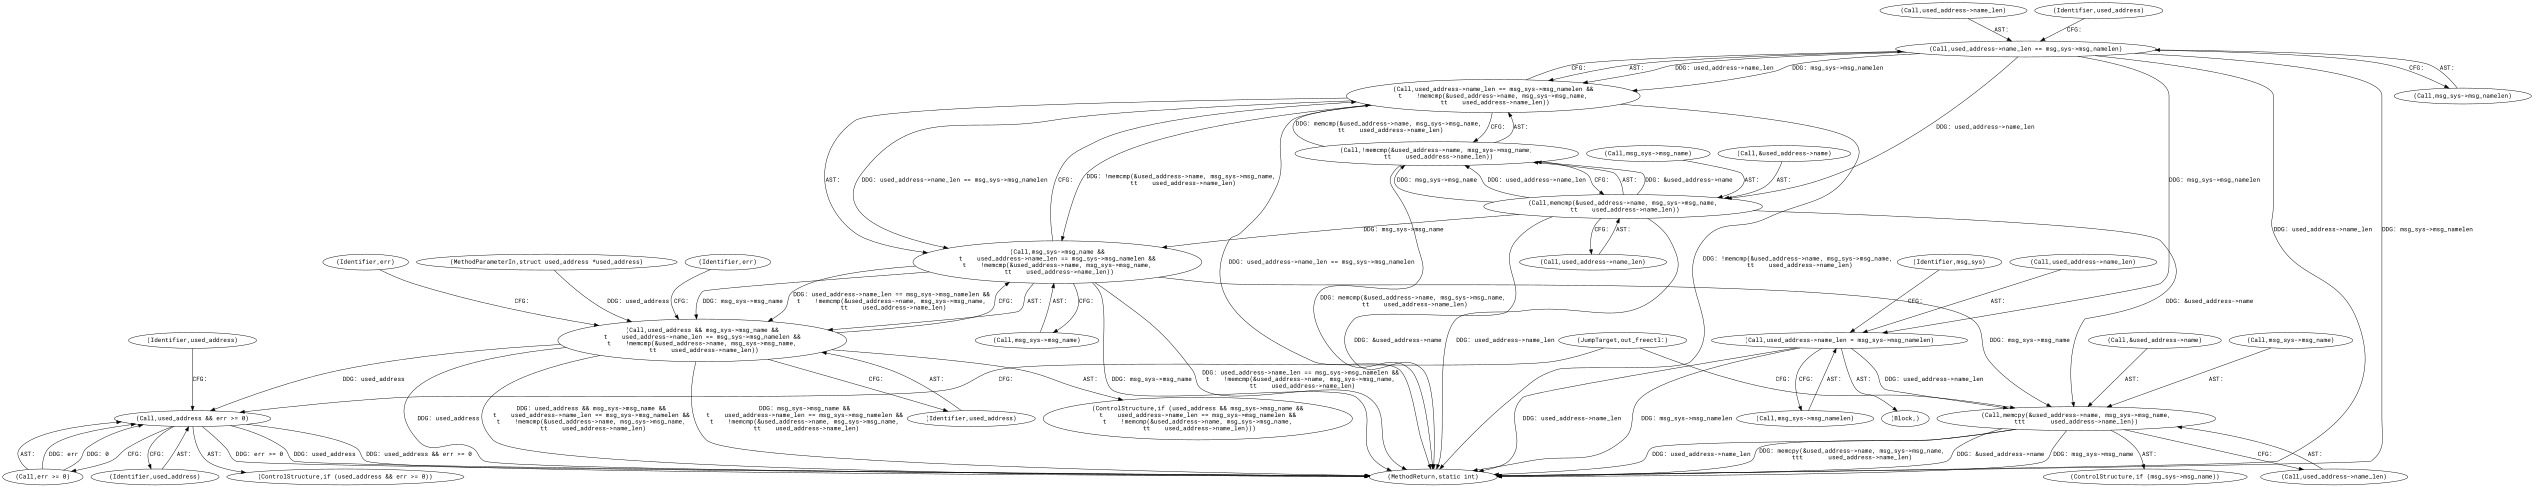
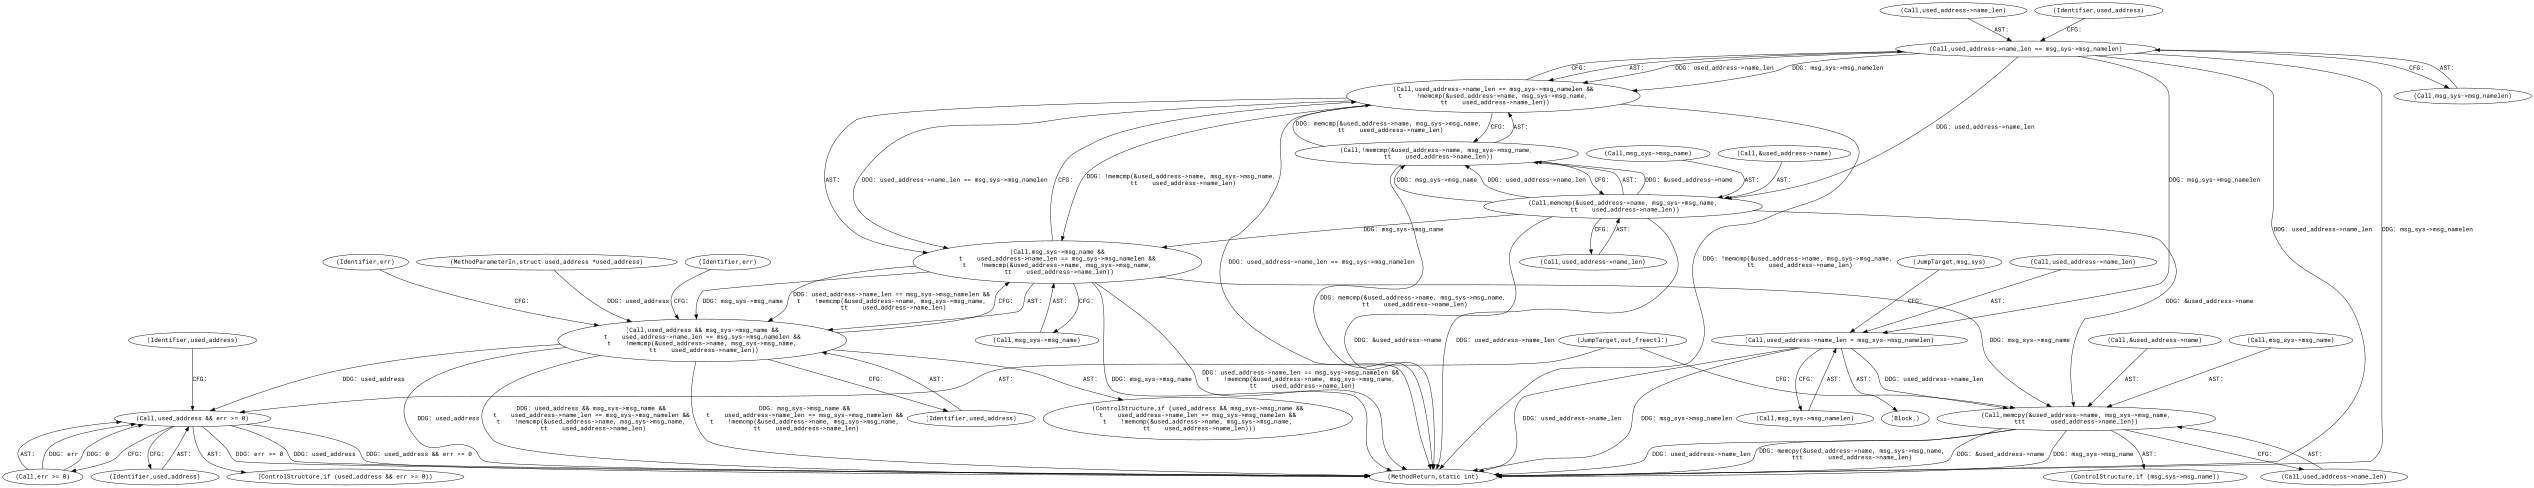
  digraph {
    fontname="Roboto Mono"
    node [fontname="Roboto Mono"]
    edge [fontname="Roboto Mono"]
    n1 [label="(Call,used_address->name_len == msg_sys->msg_namelen)"]
    n2 [label="(Call,used_address->name_len == msg_sys->msg_namelen &&\n\t    !memcmp(&used_address->name, msg_sys->msg_name,\n \t\t    used_address->name_len))"]
    n3 [label="(Call,memcmp(&used_address->name, msg_sys->msg_name,\n \t\t    used_address->name_len))"]
    n4 [label="(Call,used_address->name_len = msg_sys->msg_namelen)"]
    n5 [label="(MethodReturn,static int)"]
    n6 [label="(Call,msg_sys->msg_namelen)"]
    n7 [label="(Call,msg_sys->msg_name &&\n\t    used_address->name_len == msg_sys->msg_namelen &&\n\t    !memcmp(&used_address->name, msg_sys->msg_name,\n \t\t    used_address->name_len))"]
    n8 [label="(Call,!memcmp(&used_address->name, msg_sys->msg_name,\n \t\t    used_address->name_len))"]
    n9 [label="(Call,memcpy(&used_address->name, msg_sys->msg_name,\n\t\t\t       used_address->name_len))"]
    n10 [label="(Call,used_address->name_len)"]
    n11 [label="(Call,msg_sys->msg_namelen)"]
    n12 [label="(Block,)"]
    n13 [label="(Call,used_address && msg_sys->msg_name &&\n\t    used_address->name_len == msg_sys->msg_namelen &&\n\t    !memcmp(&used_address->name, msg_sys->msg_name,\n \t\t    used_address->name_len))"]
    n14 [label="(Call,msg_sys->msg_name)"]
    n15 [label="(Call,used_address && err >= 0)"]
    n16 [label="(Identifier,used_address)"]
    n17 [label="(ControlStructure,if (used_address && msg_sys->msg_name &&\n\t    used_address->name_len == msg_sys->msg_namelen &&\n\t    !memcmp(&used_address->name, msg_sys->msg_name,\n \t\t    used_address->name_len)))"]
    n18 [label="(Call,used_address->name_len)"]
    n19 [label="(ControlStructure,if (msg_sys->msg_name))"]
    n20 [label="(ControlStructure,if (used_address && err >= 0))"]
    n21 [label="(Identifier,used_address)"]
    n22 [label="(Call,err >= 0)"]
    n23 [label="(Identifier,used_address)"]
    n24 [label="(Call,used_address->name_len)"]
    n25 [label="(MethodParameterIn,struct used_address *used_address)"]
    n26 [label="(Identifier,err)"]
    n27 [label="(Call,used_address->name_len)"]
    n28 [label="(Call,&used_address->name)"]
    n29 [label="(Identifier,err)"]
    n30 [label="(Call,msg_sys->msg_name)"]
-   n31 [label="(Identifier,msg_sys)"]
+   n31 [label="(JumpTarget,msg_sys)"]
    n32 [label="(JumpTarget,out_freectl:)"]
    n33 [label="(Call,&used_address->name)"]
    n34 [label="(Call,msg_sys->msg_name)"]
    n35 [label="(Identifier,used_address)"]
    n1 -> n2 [label="AST: "]
    n1 -> n2 [label="DDG: used_address->name_len"]
    n1 -> n2 [label="DDG: msg_sys->msg_namelen"]
    n1 -> n3 [label="DDG: used_address->name_len"]
    n1 -> n4 [label="DDG: msg_sys->msg_namelen"]
    n1 -> n5 [label="DDG: msg_sys->msg_namelen"]
    n1 -> n5 [label="DDG: used_address->name_len"]
    n1 -> n6 [label="CFG: "]
    n2 -> n1 [label="CFG: "]
    n2 -> n5 [label="DDG: used_address->name_len == msg_sys->msg_namelen"]
    n2 -> n5 [label="DDG: !memcmp(&used_address->name, msg_sys->msg_name,\n \t\t    used_address->name_len)"]
    n2 -> n7 [label="AST: "]
    n2 -> n7 [label="DDG: used_address->name_len == msg_sys->msg_namelen"]
    n2 -> n7 [label="DDG: !memcmp(&used_address->name, msg_sys->msg_name,\n \t\t    used_address->name_len)"]
    n2 -> n8 [label="CFG: "]
    n3 -> n5 [label="DDG: used_address->name_len"]
    n3 -> n5 [label="DDG: &used_address->name"]
    n3 -> n7 [label="DDG: msg_sys->msg_name"]
    n3 -> n8 [label="AST: "]
    n3 -> n8 [label="DDG: &used_address->name"]
    n3 -> n8 [label="DDG: msg_sys->msg_name"]
    n3 -> n8 [label="DDG: used_address->name_len"]
    n3 -> n9 [label="DDG: &used_address->name"]
    n3 -> n10 [label="CFG: "]
    n4 -> n5 [label="DDG: msg_sys->msg_namelen"]
    n4 -> n5 [label="DDG: used_address->name_len"]
    n4 -> n9 [label="DDG: used_address->name_len"]
    n4 -> n11 [label="CFG: "]
    n4 -> n12 [label="AST: "]
    n6 -> n1 [label="AST: "]
    n7 -> n2 [label="CFG: "]
    n7 -> n5 [label="DDG: msg_sys->msg_name"]
    n7 -> n5 [label="DDG: used_address->name_len == msg_sys->msg_namelen &&\n\t    !memcmp(&used_address->name, msg_sys->msg_name,\n \t\t    used_address->name_len)"]
    n7 -> n9 [label="DDG: msg_sys->msg_name"]
    n7 -> n13 [label="AST: "]
    n7 -> n13 [label="DDG: msg_sys->msg_name"]
    n7 -> n13 [label="DDG: used_address->name_len == msg_sys->msg_namelen &&\n\t    !memcmp(&used_address->name, msg_sys->msg_name,\n \t\t    used_address->name_len)"]
    n7 -> n14 [label="CFG: "]
    n8 -> n2 [label="AST: "]
    n8 -> n2 [label="DDG: memcmp(&used_address->name, msg_sys->msg_name,\n \t\t    used_address->name_len)"]
    n8 -> n3 [label="CFG: "]
    n8 -> n5 [label="DDG: memcmp(&used_address->name, msg_sys->msg_name,\n \t\t    used_address->name_len)"]
    n9 -> n5 [label="DDG: &used_address->name"]
    n9 -> n5 [label="DDG: msg_sys->msg_name"]
    n9 -> n5 [label="DDG: used_address->name_len"]
    n9 -> n5 [label="DDG: memcpy(&used_address->name, msg_sys->msg_name,\n\t\t\t       used_address->name_len)"]
    n9 -> n18 [label="CFG: "]
    n9 -> n19 [label="AST: "]
    n10 -> n3 [label="AST: "]
    n11 -> n4 [label="AST: "]
    n13 -> n5 [label="DDG: msg_sys->msg_name &&\n\t    used_address->name_len == msg_sys->msg_namelen &&\n\t    !memcmp(&used_address->name, msg_sys->msg_name,\n \t\t    used_address->name_len)"]
    n13 -> n5 [label="DDG: used_address"]
    n13 -> n5 [label="DDG: used_address && msg_sys->msg_name &&\n\t    used_address->name_len == msg_sys->msg_namelen &&\n\t    !memcmp(&used_address->name, msg_sys->msg_name,\n \t\t    used_address->name_len)"]
    n13 -> n7 [label="CFG: "]
    n13 -> n15 [label="DDG: used_address"]
    n13 -> n16 [label="CFG: "]
    n13 -> n17 [label="AST: "]
    n14 -> n7 [label="AST: "]
    n15 -> n5 [label="DDG: err >= 0"]
    n15 -> n5 [label="DDG: used_address"]
    n15 -> n5 [label="DDG: used_address && err >= 0"]
    n15 -> n20 [label="AST: "]
    n15 -> n21 [label="CFG: "]
    n15 -> n22 [label="CFG: "]
    n16 -> n13 [label="AST: "]
    n18 -> n9 [label="AST: "]
    n21 -> n15 [label="AST: "]
    n22 -> n15 [label="AST: "]
    n22 -> n15 [label="DDG: err"]
    n22 -> n15 [label="DDG: 0"]
    n23 -> n15 [label="CFG: "]
    n24 -> n1 [label="AST: "]
    n25 -> n13 [label="DDG: used_address"]
    n26 -> n13 [label="CFG: "]
    n27 -> n4 [label="AST: "]
    n28 -> n9 [label="AST: "]
    n29 -> n13 [label="CFG: "]
    n30 -> n9 [label="AST: "]
    n31 -> n4 [label="CFG: "]
    n32 -> n9 [label="CFG: "]
-   n32 -> n15 [label="CFG: "]
+   n32 -> n15 [label="AST: "]
    n33 -> n3 [label="AST: "]
    n34 -> n3 [label="AST: "]
    n35 -> n1 [label="CFG: "]
  }
